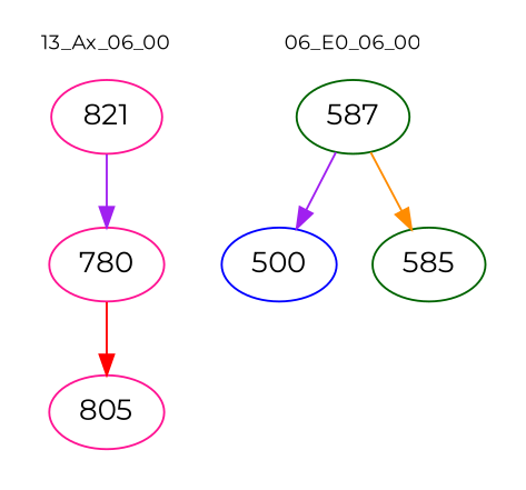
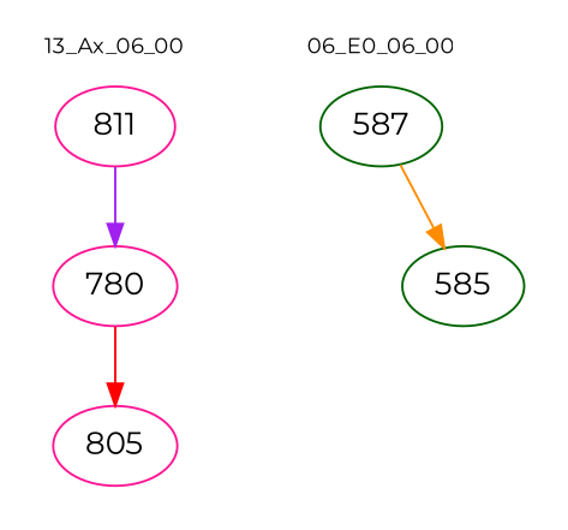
  digraph {
    fontname=Montserrat
    node [color=deeppink fontname=Montserrat]
    edge [color=purple fontname=Montserrat]
    n1 [label=780]
-   n2 [label=821]
+   n2 [label=811]
    n3 [label=805]
    n4 [color=darkgreen label=587]
-   n5 [color=blue label=500]
    n6 [color=darkgreen label=585]
    subgraph cluster_1 {
      color=white
      fontsize=10
      label="13_Ax_06_00"
      n1
      n2
      n3
    }
    subgraph cluster_2 {
      color=white
      fontsize=10
      label="06_E0_06_00"
      n4
-     n5
      n6
    }
    n1 -> n3 [color=red]
    n2 -> n1
-   n4 -> n5
    n4 -> n6 [color=darkorange]
  }
